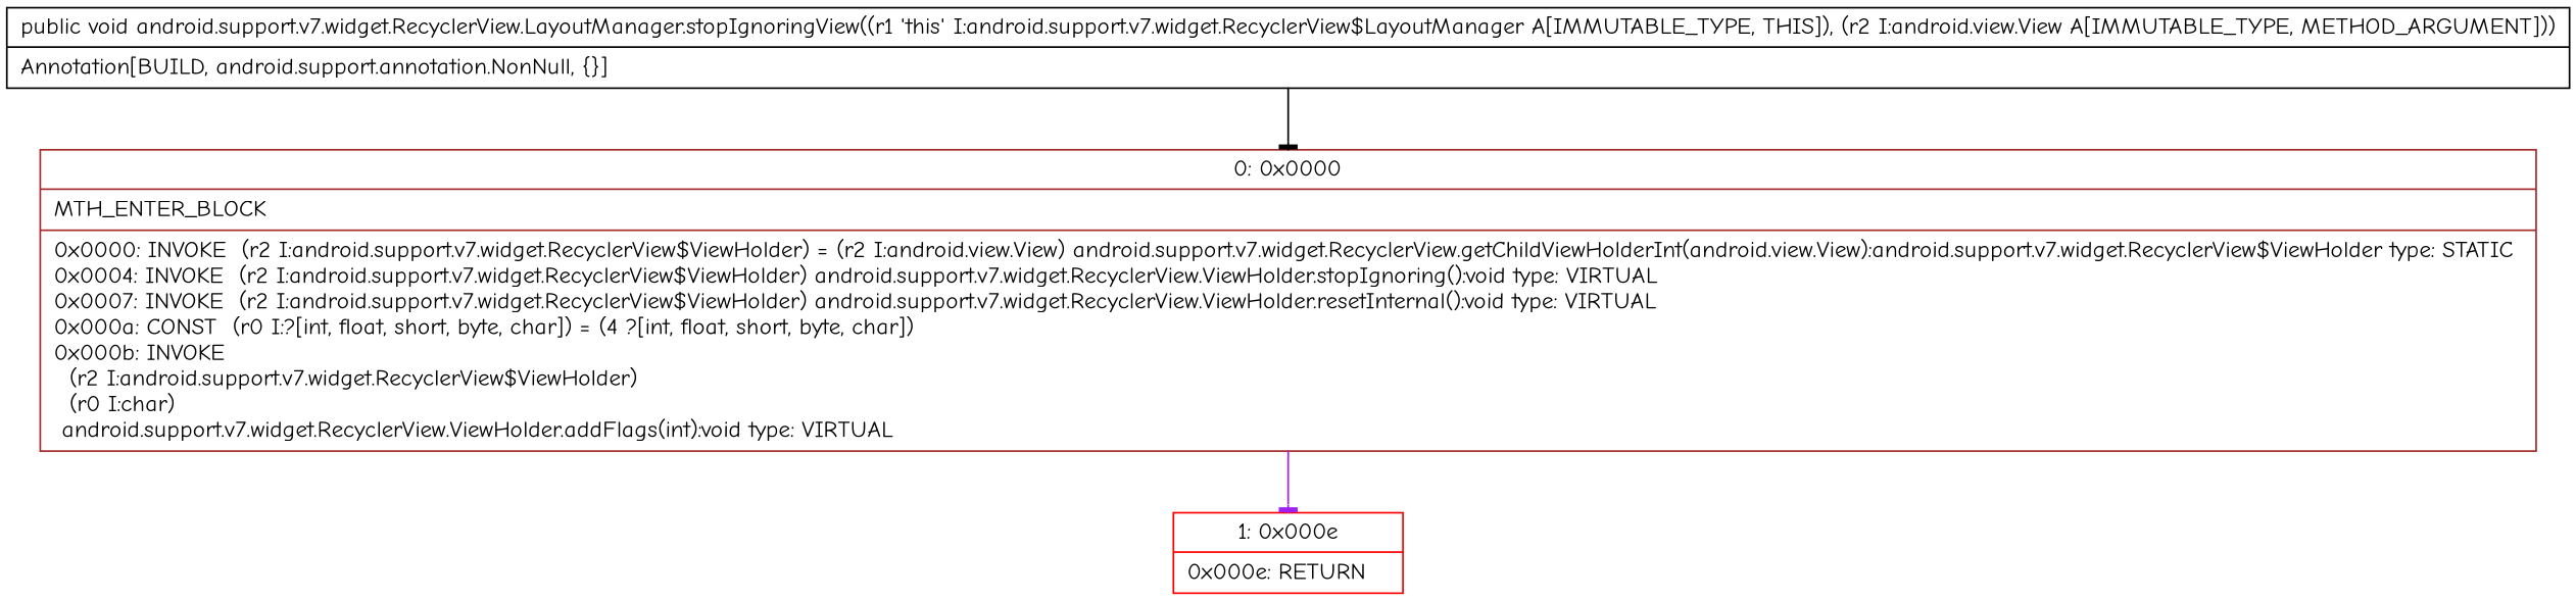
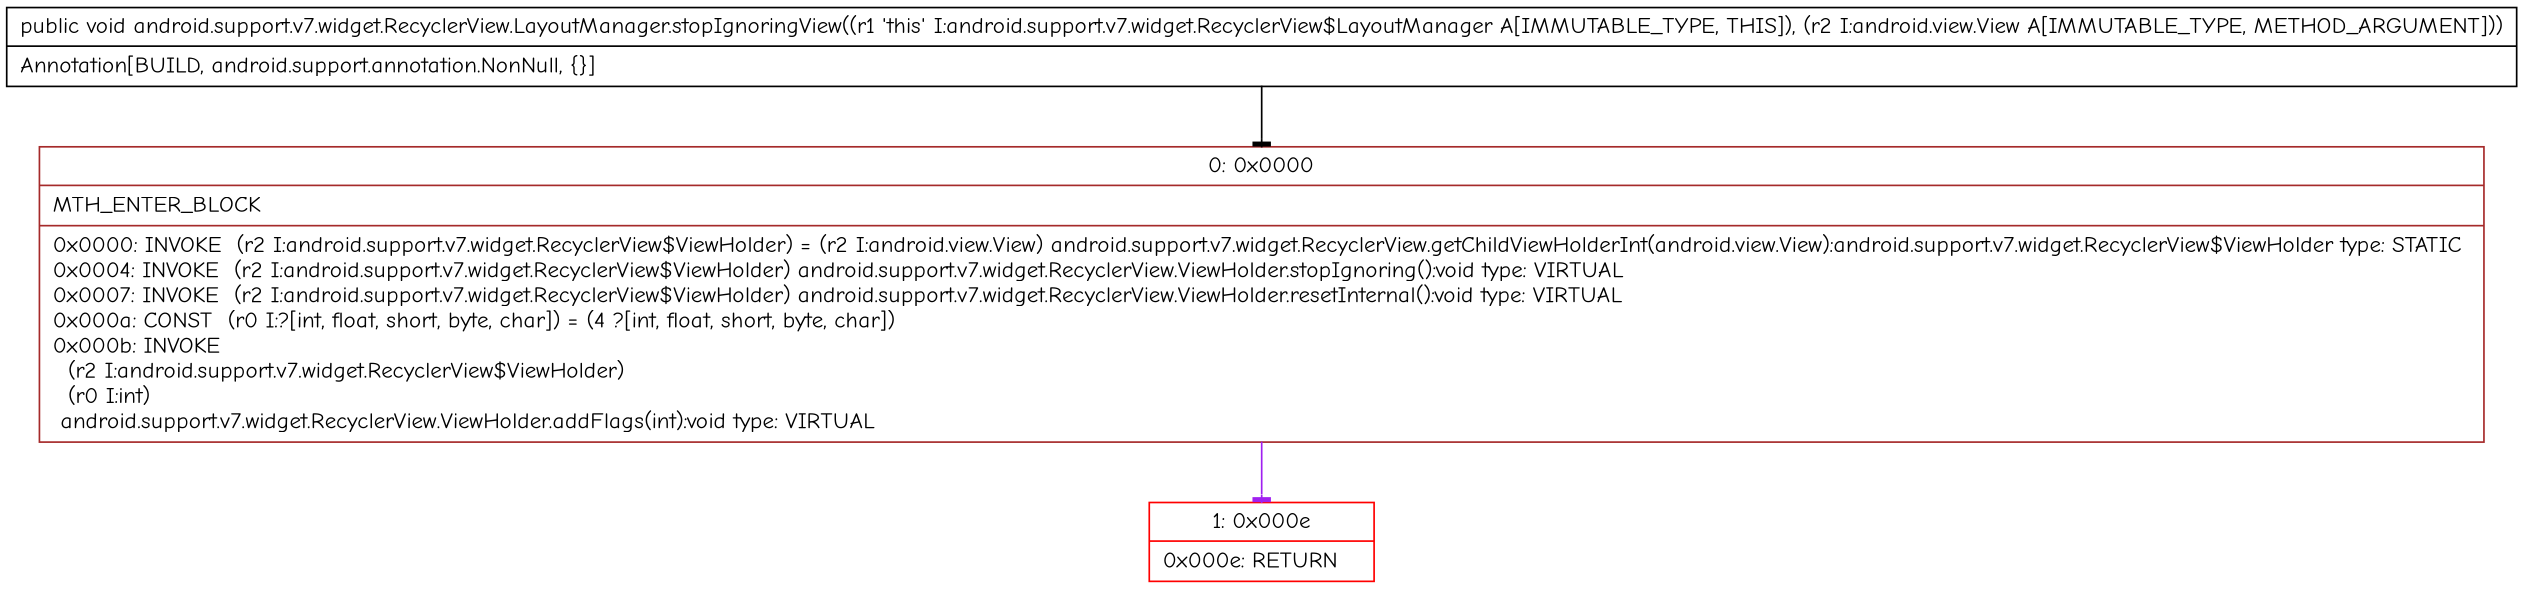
  digraph {
    fontname="Comic Neue"
    node [shape=record fontname="Comic Neue"]
    edge [arrowhead=tee fontname="Comic Neue"]
-   n1 [label="{0\:\ 0x0000|MTH_ENTER_BLOCK\l|0x0000: INVOKE  (r2 I:android.support.v7.widget.RecyclerView$ViewHolder) = (r2 I:android.view.View) android.support.v7.widget.RecyclerView.getChildViewHolderInt(android.view.View):android.support.v7.widget.RecyclerView$ViewHolder type: STATIC \l0x0004: INVOKE  (r2 I:android.support.v7.widget.RecyclerView$ViewHolder) android.support.v7.widget.RecyclerView.ViewHolder.stopIgnoring():void type: VIRTUAL \l0x0007: INVOKE  (r2 I:android.support.v7.widget.RecyclerView$ViewHolder) android.support.v7.widget.RecyclerView.ViewHolder.resetInternal():void type: VIRTUAL \l0x000a: CONST  (r0 I:?[int, float, short, byte, char]) = (4 ?[int, float, short, byte, char]) \l0x000b: INVOKE  \l  (r2 I:android.support.v7.widget.RecyclerView$ViewHolder)\l  (r0 I:char)\l android.support.v7.widget.RecyclerView.ViewHolder.addFlags(int):void type: VIRTUAL \l}" color=brown]
+   n1 [label="{0\:\ 0x0000|MTH_ENTER_BLOCK\l|0x0000: INVOKE  (r2 I:android.support.v7.widget.RecyclerView$ViewHolder) = (r2 I:android.view.View) android.support.v7.widget.RecyclerView.getChildViewHolderInt(android.view.View):android.support.v7.widget.RecyclerView$ViewHolder type: STATIC \l0x0004: INVOKE  (r2 I:android.support.v7.widget.RecyclerView$ViewHolder) android.support.v7.widget.RecyclerView.ViewHolder.stopIgnoring():void type: VIRTUAL \l0x0007: INVOKE  (r2 I:android.support.v7.widget.RecyclerView$ViewHolder) android.support.v7.widget.RecyclerView.ViewHolder.resetInternal():void type: VIRTUAL \l0x000a: CONST  (r0 I:?[int, float, short, byte, char]) = (4 ?[int, float, short, byte, char]) \l0x000b: INVOKE  \l  (r2 I:android.support.v7.widget.RecyclerView$ViewHolder)\l  (r0 I:int)\l android.support.v7.widget.RecyclerView.ViewHolder.addFlags(int):void type: VIRTUAL \l}" color=brown]
    n2 [label="{1\:\ 0x000e|0x000e: RETURN   \l}" color=red]
    n3 [label="{public void android.support.v7.widget.RecyclerView.LayoutManager.stopIgnoringView((r1 'this' I:android.support.v7.widget.RecyclerView$LayoutManager A[IMMUTABLE_TYPE, THIS]), (r2 I:android.view.View A[IMMUTABLE_TYPE, METHOD_ARGUMENT]))  | Annotation[BUILD, android.support.annotation.NonNull, \{\}]\l}" color=black]
    n1 -> n2 [color=purple]
    n3 -> n1 [color=black]
  }
